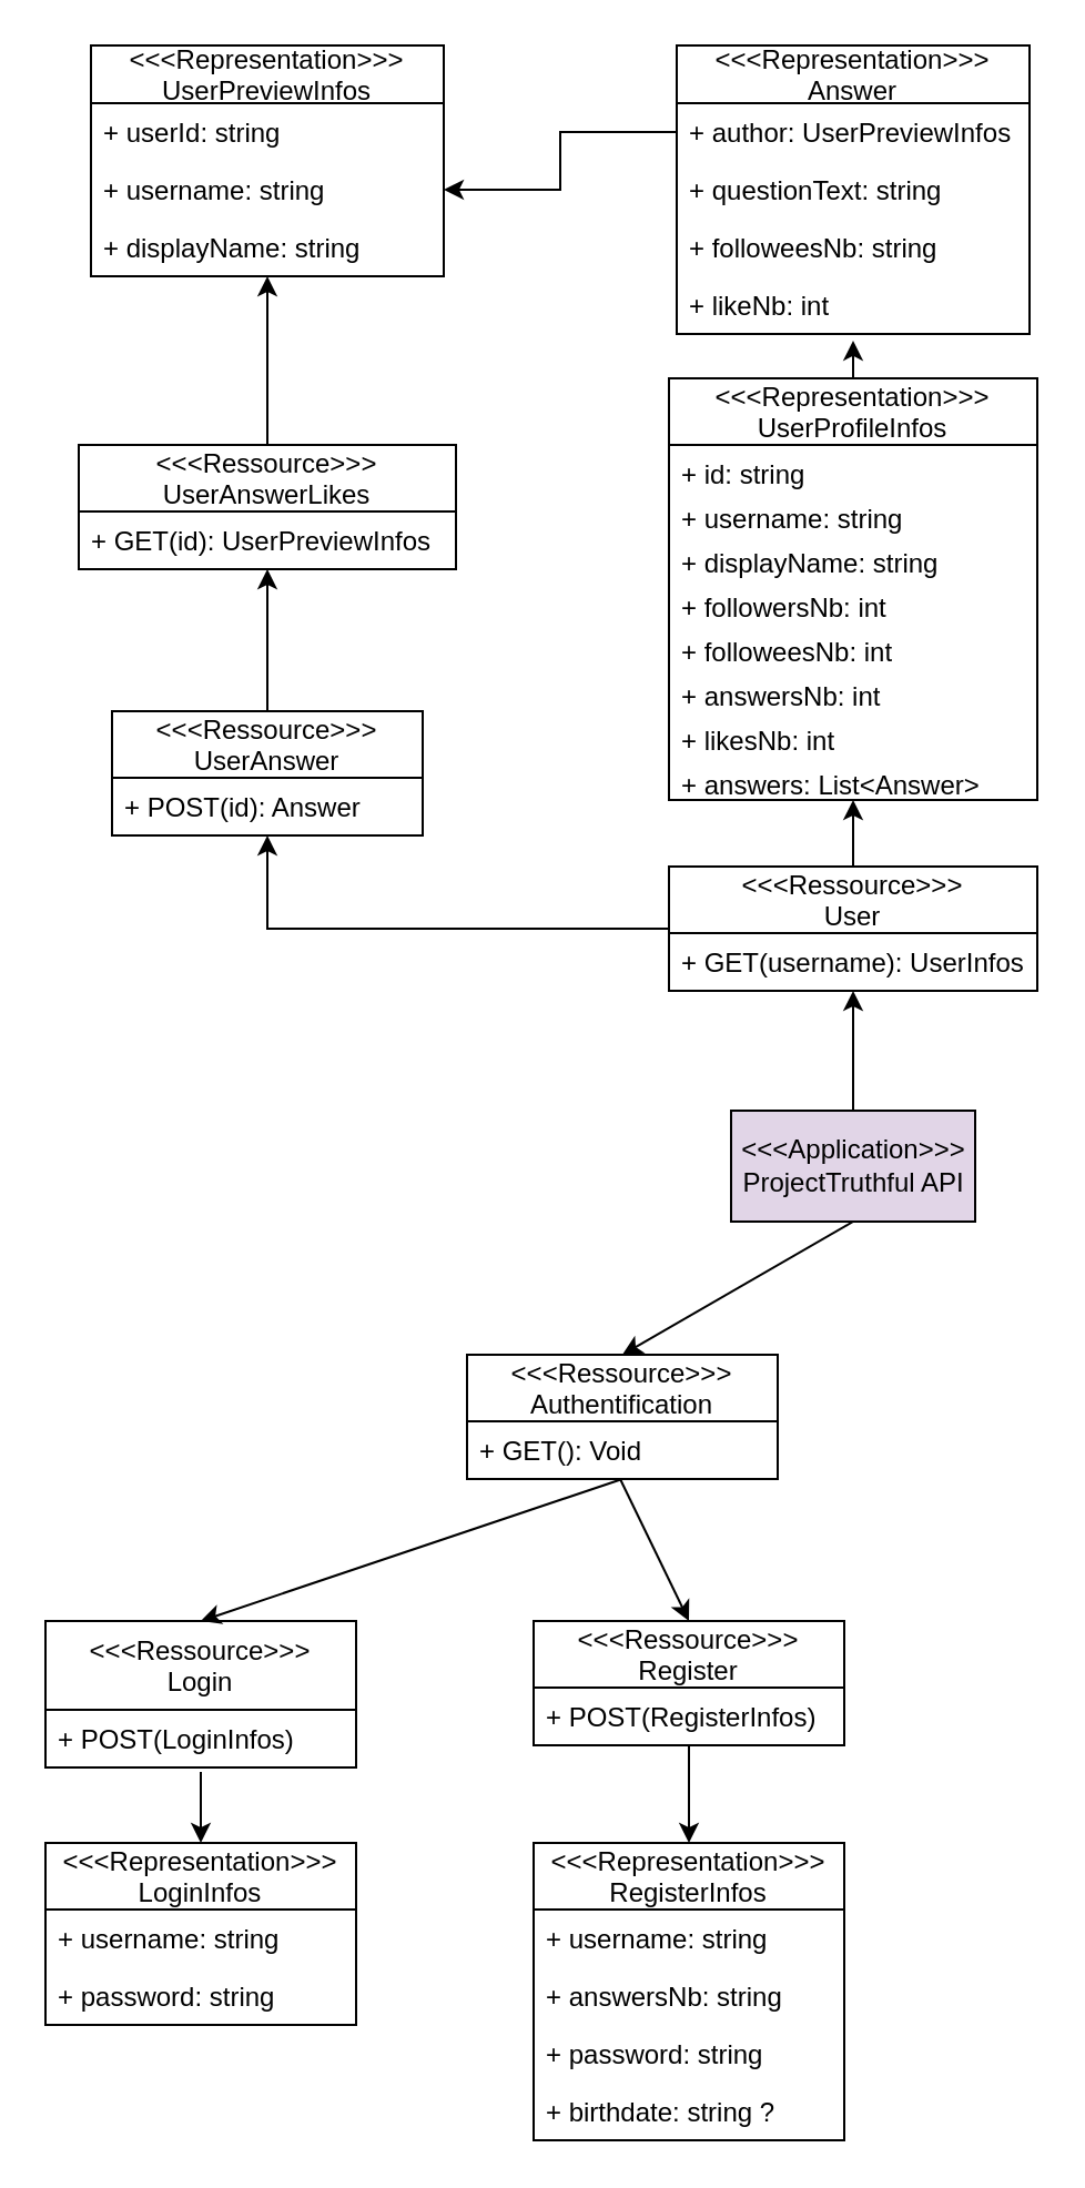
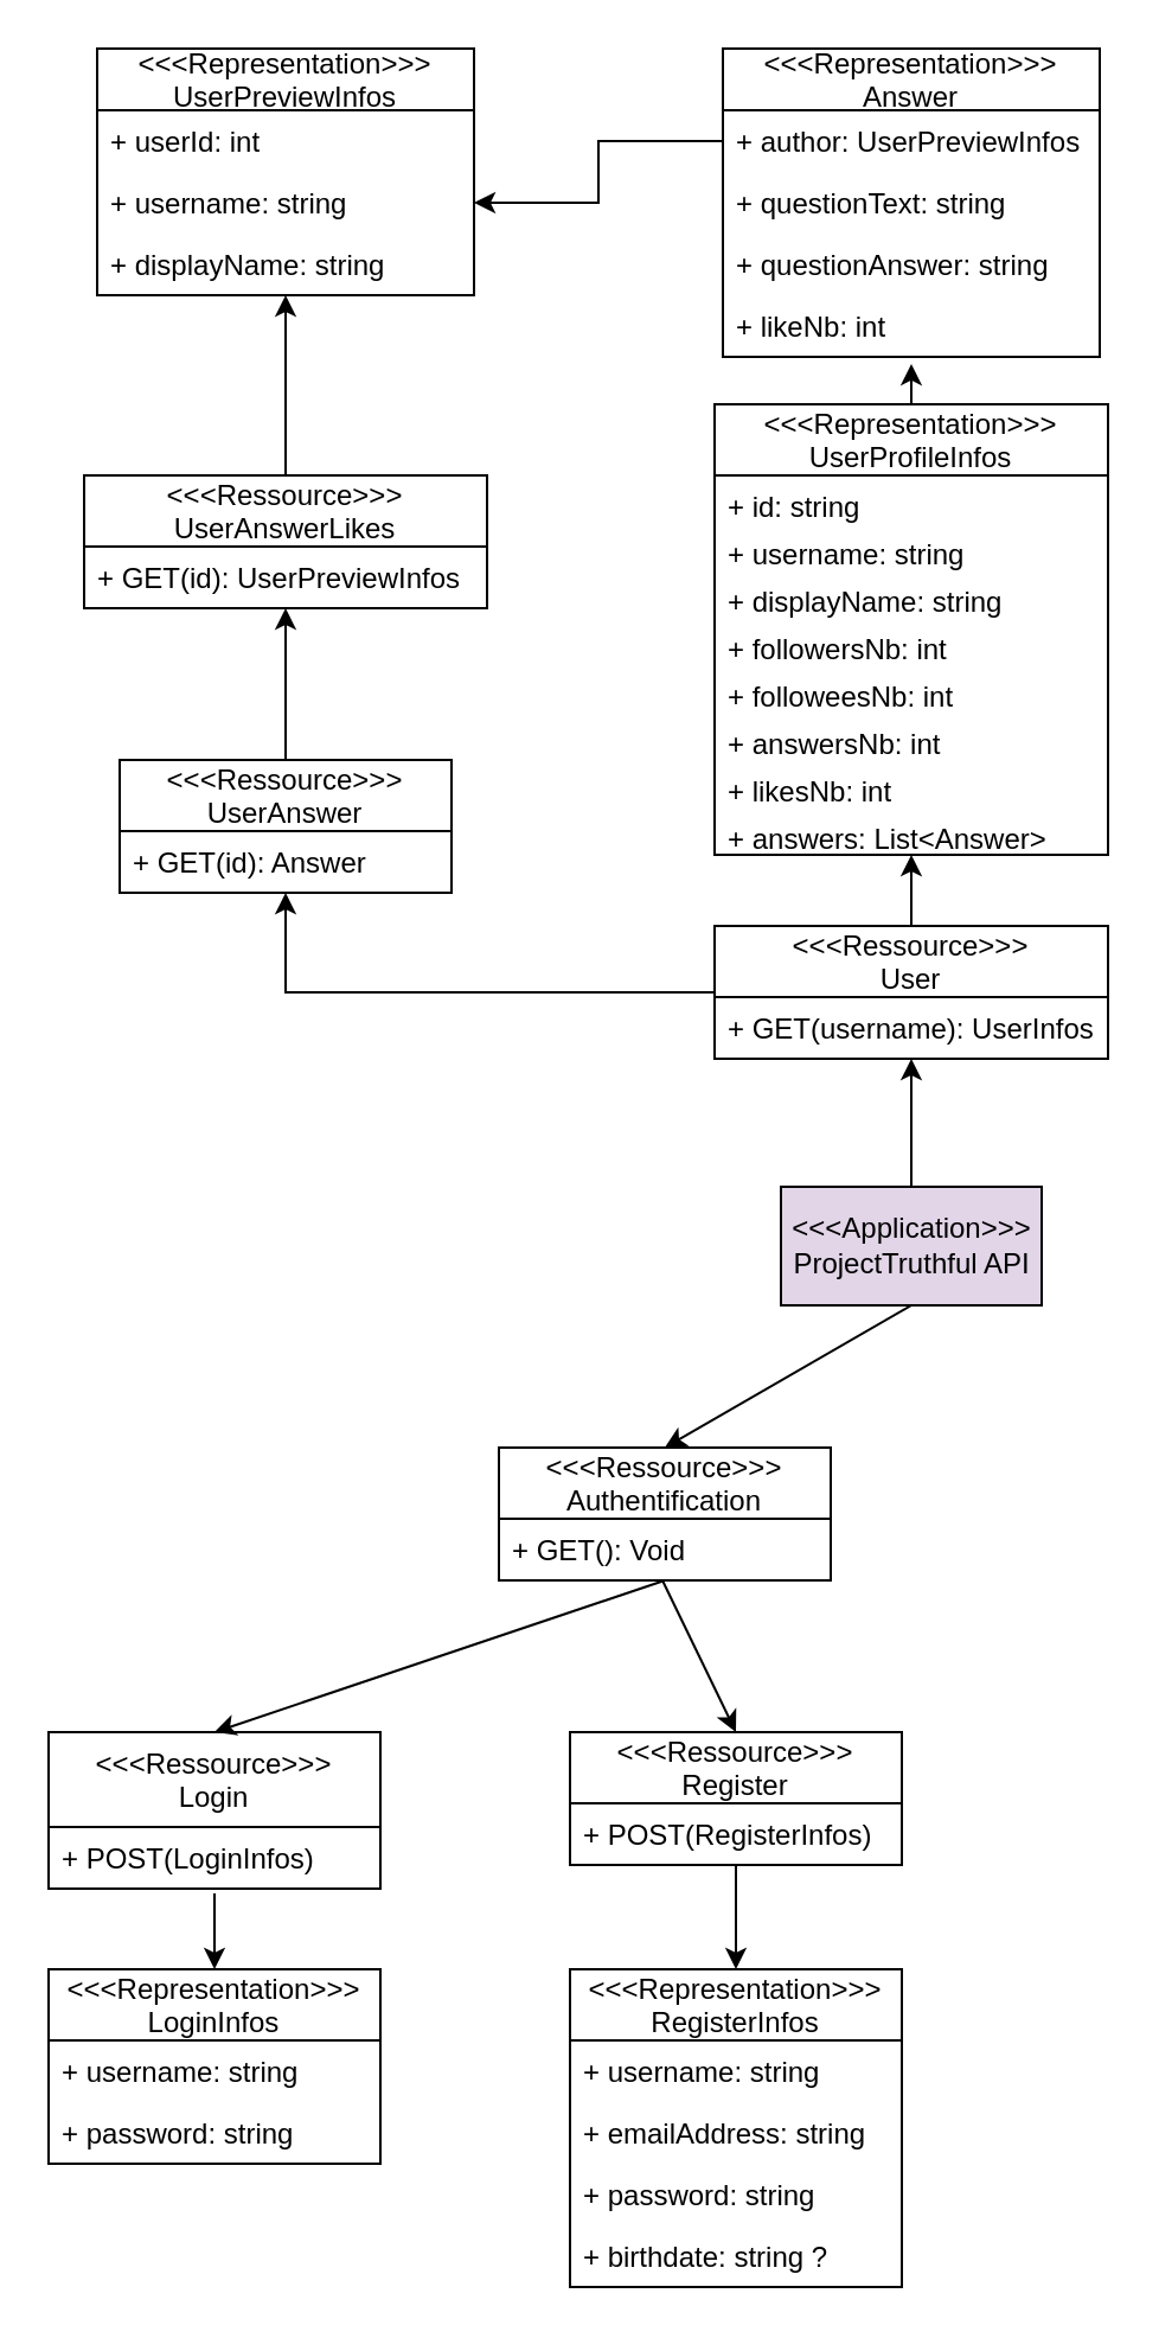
  <mxCell id="0" />
  <mxCell id="1" parent="0" />
  <mxCell id="2" style="edgeStyle=orthogonalEdgeStyle;rounded=0;orthogonalLoop=1;jettySize=auto;html=1;exitX=0.5;exitY=0;exitDx=0;exitDy=0;entryX=0.5;entryY=1;entryDx=0;entryDy=0;" edge="1" parent="1" source="3" target="25"><mxGeometry relative="1" as="geometry" /></mxCell>
  <mxCell id="3" value="&amp;lt;&amp;lt;&amp;lt;Application&amp;gt;&amp;gt;&amp;gt;&lt;br&gt;ProjectTruthful API" style="html=1;fillColor=#e1d5e7;" parent="1" vertex="1"><mxGeometry x="329" y="500" width="110" height="50" as="geometry" /></mxCell>
  <mxCell id="4" value="&lt;&lt;&lt;Ressource&gt;&gt;&gt;&#10;Authentification" style="swimlane;fontStyle=0;childLayout=stackLayout;horizontal=1;startSize=30;fillColor=none;horizontalStack=0;resizeParent=1;resizeParentMax=0;resizeLast=0;collapsible=1;marginBottom=0;" parent="1" vertex="1"><mxGeometry x="210" y="610" width="140" height="56" as="geometry"><mxRectangle x="240" y="670" width="130" height="30" as="alternateBounds" /></mxGeometry></mxCell>
  <mxCell id="5" value="" style="endArrow=classic;html=1;rounded=0;entryX=0.5;entryY=0;entryDx=0;entryDy=0;" parent="4" target="17" edge="1"><mxGeometry width="50" height="50" relative="1" as="geometry"><mxPoint x="70" y="56" as="sourcePoint" /><mxPoint x="120" y="6" as="targetPoint" /></mxGeometry></mxCell>
  <mxCell id="6" value="" style="endArrow=classic;html=1;rounded=0;entryX=0.5;entryY=0;entryDx=0;entryDy=0;" parent="4" target="9" edge="1"><mxGeometry width="50" height="50" relative="1" as="geometry"><mxPoint x="69" y="56" as="sourcePoint" /><mxPoint x="119" y="6" as="targetPoint" /></mxGeometry></mxCell>
  <mxCell id="7" value="+ GET(): Void" style="text;strokeColor=none;fillColor=none;align=left;verticalAlign=top;spacingLeft=4;spacingRight=4;overflow=hidden;rotatable=0;points=[[0,0.5],[1,0.5]];portConstraint=eastwest;" parent="4" vertex="1"><mxGeometry y="30" width="140" height="26" as="geometry" /></mxCell>
  <mxCell id="8" value="" style="endArrow=classic;html=1;rounded=0;entryX=0.5;entryY=0;entryDx=0;entryDy=0;exitX=0.5;exitY=1;exitDx=0;exitDy=0;" parent="1" source="3" target="4" edge="1"><mxGeometry width="50" height="50" relative="1" as="geometry"><mxPoint x="240" y="600" as="sourcePoint" /><mxPoint x="290" y="550" as="targetPoint" /></mxGeometry></mxCell>
  <mxCell id="9" value="&lt;&lt;&lt;Ressource&gt;&gt;&gt;&#10;Register" style="swimlane;fontStyle=0;childLayout=stackLayout;horizontal=1;startSize=30;fillColor=none;horizontalStack=0;resizeParent=1;resizeParentMax=0;resizeLast=0;collapsible=1;marginBottom=0;" parent="1" vertex="1"><mxGeometry x="240" y="730" width="140" height="56" as="geometry" /></mxCell>
  <mxCell id="10" value="+ POST(RegisterInfos)" style="text;strokeColor=none;fillColor=none;align=left;verticalAlign=top;spacingLeft=4;spacingRight=4;overflow=hidden;rotatable=0;points=[[0,0.5],[1,0.5]];portConstraint=eastwest;" parent="9" vertex="1"><mxGeometry y="30" width="140" height="26" as="geometry" /></mxCell>
  <mxCell id="11" value="&lt;&lt;&lt;Representation&gt;&gt;&gt;&#10;RegisterInfos" style="swimlane;fontStyle=0;childLayout=stackLayout;horizontal=1;startSize=30;fillColor=none;horizontalStack=0;resizeParent=1;resizeParentMax=0;resizeLast=0;collapsible=1;marginBottom=0;" parent="1" vertex="1"><mxGeometry x="240" y="830" width="140" height="134" as="geometry" /></mxCell>
  <mxCell id="12" value="+ username: string" style="text;strokeColor=none;fillColor=none;align=left;verticalAlign=top;spacingLeft=4;spacingRight=4;overflow=hidden;rotatable=0;points=[[0,0.5],[1,0.5]];portConstraint=eastwest;" parent="11" vertex="1"><mxGeometry y="30" width="140" height="26" as="geometry" /></mxCell>
- <mxCell id="13" value="+ answersNb: string" style="text;strokeColor=none;fillColor=none;align=left;verticalAlign=top;spacingLeft=4;spacingRight=4;overflow=hidden;rotatable=0;points=[[0,0.5],[1,0.5]];portConstraint=eastwest;" parent="11" vertex="1"><mxGeometry y="56" width="140" height="26" as="geometry" /></mxCell>
+ <mxCell id="13" value="+ emailAddress: string" style="text;strokeColor=none;fillColor=none;align=left;verticalAlign=top;spacingLeft=4;spacingRight=4;overflow=hidden;rotatable=0;points=[[0,0.5],[1,0.5]];portConstraint=eastwest;" parent="11" vertex="1"><mxGeometry y="56" width="140" height="26" as="geometry" /></mxCell>
  <mxCell id="14" value="+ password: string" style="text;strokeColor=none;fillColor=none;align=left;verticalAlign=top;spacingLeft=4;spacingRight=4;overflow=hidden;rotatable=0;points=[[0,0.5],[1,0.5]];portConstraint=eastwest;" parent="11" vertex="1"><mxGeometry y="82" width="140" height="26" as="geometry" /></mxCell>
  <mxCell id="15" value="+ birthdate: string ?" style="text;strokeColor=none;fillColor=none;align=left;verticalAlign=top;spacingLeft=4;spacingRight=4;overflow=hidden;rotatable=0;points=[[0,0.5],[1,0.5]];portConstraint=eastwest;" parent="11" vertex="1"><mxGeometry y="108" width="140" height="26" as="geometry" /></mxCell>
  <mxCell id="16" value="" style="endArrow=classic;html=1;rounded=0;entryX=0.5;entryY=0;entryDx=0;entryDy=0;" parent="1" target="11" edge="1"><mxGeometry width="50" height="50" relative="1" as="geometry"><mxPoint x="310" y="786" as="sourcePoint" /><mxPoint x="330" y="830" as="targetPoint" /></mxGeometry></mxCell>
  <mxCell id="17" value="&lt;&lt;&lt;Ressource&gt;&gt;&gt;&#10;Login" style="swimlane;fontStyle=0;childLayout=stackLayout;horizontal=1;startSize=40;fillColor=none;horizontalStack=0;resizeParent=1;resizeParentMax=0;resizeLast=0;collapsible=1;marginBottom=0;" parent="1" vertex="1"><mxGeometry x="20" y="730" width="140" height="66" as="geometry" /></mxCell>
  <mxCell id="18" value="" style="endArrow=classic;html=1;rounded=0;entryX=0.5;entryY=0;entryDx=0;entryDy=0;" parent="17" target="20" edge="1"><mxGeometry width="50" height="50" relative="1" as="geometry"><mxPoint x="70" y="68" as="sourcePoint" /><mxPoint x="120" y="18" as="targetPoint" /></mxGeometry></mxCell>
  <mxCell id="19" value="+ POST(LoginInfos)" style="text;strokeColor=none;fillColor=none;align=left;verticalAlign=top;spacingLeft=4;spacingRight=4;overflow=hidden;rotatable=0;points=[[0,0.5],[1,0.5]];portConstraint=eastwest;" parent="17" vertex="1"><mxGeometry y="40" width="140" height="26" as="geometry" /></mxCell>
  <mxCell id="20" value="&lt;&lt;&lt;Representation&gt;&gt;&gt;&#10;LoginInfos" style="swimlane;fontStyle=0;childLayout=stackLayout;horizontal=1;startSize=30;fillColor=none;horizontalStack=0;resizeParent=1;resizeParentMax=0;resizeLast=0;collapsible=1;marginBottom=0;" parent="1" vertex="1"><mxGeometry x="20" y="830" width="140" height="82" as="geometry" /></mxCell>
  <mxCell id="21" value="+ username: string" style="text;strokeColor=none;fillColor=none;align=left;verticalAlign=top;spacingLeft=4;spacingRight=4;overflow=hidden;rotatable=0;points=[[0,0.5],[1,0.5]];portConstraint=eastwest;" parent="20" vertex="1"><mxGeometry y="30" width="140" height="26" as="geometry" /></mxCell>
  <mxCell id="22" value="+ password: string" style="text;strokeColor=none;fillColor=none;align=left;verticalAlign=top;spacingLeft=4;spacingRight=4;overflow=hidden;rotatable=0;points=[[0,0.5],[1,0.5]];portConstraint=eastwest;" parent="20" vertex="1"><mxGeometry y="56" width="140" height="26" as="geometry" /></mxCell>
  <mxCell id="23" style="edgeStyle=orthogonalEdgeStyle;rounded=0;orthogonalLoop=1;jettySize=auto;html=1;exitX=0;exitY=0.5;exitDx=0;exitDy=0;entryX=0.5;entryY=1;entryDx=0;entryDy=0;" edge="1" parent="1" source="25" target="43"><mxGeometry relative="1" as="geometry" /></mxCell>
  <mxCell id="24" style="edgeStyle=orthogonalEdgeStyle;rounded=0;orthogonalLoop=1;jettySize=auto;html=1;entryX=0.5;entryY=1;entryDx=0;entryDy=0;entryPerimeter=0;" edge="1" parent="1" source="25" target="36"><mxGeometry relative="1" as="geometry" /></mxCell>
  <mxCell id="25" value="&lt;&lt;&lt;Ressource&gt;&gt;&gt;&#10;User" style="swimlane;fontStyle=0;childLayout=stackLayout;horizontal=1;startSize=30;fillColor=none;horizontalStack=0;resizeParent=1;resizeParentMax=0;resizeLast=0;collapsible=1;marginBottom=0;" vertex="1" parent="1"><mxGeometry x="301" y="390" width="166" height="56" as="geometry"><mxRectangle x="240" y="670" width="130" height="30" as="alternateBounds" /></mxGeometry></mxCell>
  <mxCell id="26" value="+ GET(username): UserInfos" style="text;strokeColor=none;fillColor=none;align=left;verticalAlign=top;spacingLeft=4;spacingRight=4;overflow=hidden;rotatable=0;points=[[0,0.5],[1,0.5]];portConstraint=eastwest;" vertex="1" parent="25"><mxGeometry y="30" width="166" height="26" as="geometry" /></mxCell>
  <mxCell id="27" style="edgeStyle=orthogonalEdgeStyle;rounded=0;orthogonalLoop=1;jettySize=auto;html=1;exitX=0.5;exitY=0;exitDx=0;exitDy=0;entryX=0.5;entryY=1.115;entryDx=0;entryDy=0;entryPerimeter=0;" edge="1" parent="1" source="28" target="41"><mxGeometry relative="1" as="geometry" /></mxCell>
  <mxCell id="28" value="&lt;&lt;&lt;Representation&gt;&gt;&gt;&#10;UserProfileInfos" style="swimlane;fontStyle=0;childLayout=stackLayout;horizontal=1;startSize=30;fillColor=none;horizontalStack=0;resizeParent=1;resizeParentMax=0;resizeLast=0;collapsible=1;marginBottom=0;" vertex="1" parent="1"><mxGeometry x="301" y="170" width="166" height="190" as="geometry"><mxRectangle x="240" y="670" width="130" height="30" as="alternateBounds" /></mxGeometry></mxCell>
  <mxCell id="29" value="+ id: string" style="text;strokeColor=none;fillColor=none;align=left;verticalAlign=top;spacingLeft=4;spacingRight=4;overflow=hidden;rotatable=0;points=[[0,0.5],[1,0.5]];portConstraint=eastwest;" vertex="1" parent="28"><mxGeometry y="30" width="166" height="20" as="geometry" /></mxCell>
  <mxCell id="30" value="+ username: string" style="text;strokeColor=none;fillColor=none;align=left;verticalAlign=top;spacingLeft=4;spacingRight=4;overflow=hidden;rotatable=0;points=[[0,0.5],[1,0.5]];portConstraint=eastwest;" vertex="1" parent="28"><mxGeometry y="50" width="166" height="20" as="geometry" /></mxCell>
  <mxCell id="31" value="+ displayName: string" style="text;strokeColor=none;fillColor=none;align=left;verticalAlign=top;spacingLeft=4;spacingRight=4;overflow=hidden;rotatable=0;points=[[0,0.5],[1,0.5]];portConstraint=eastwest;" vertex="1" parent="28"><mxGeometry y="70" width="166" height="20" as="geometry" /></mxCell>
  <mxCell id="32" value="+ followersNb: int" style="text;strokeColor=none;fillColor=none;align=left;verticalAlign=top;spacingLeft=4;spacingRight=4;overflow=hidden;rotatable=0;points=[[0,0.5],[1,0.5]];portConstraint=eastwest;" vertex="1" parent="28"><mxGeometry y="90" width="166" height="20" as="geometry" /></mxCell>
  <mxCell id="33" value="+ followeesNb: int" style="text;strokeColor=none;fillColor=none;align=left;verticalAlign=top;spacingLeft=4;spacingRight=4;overflow=hidden;rotatable=0;points=[[0,0.5],[1,0.5]];portConstraint=eastwest;" vertex="1" parent="28"><mxGeometry y="110" width="166" height="20" as="geometry" /></mxCell>
  <mxCell id="34" value="+ answersNb: int" style="text;strokeColor=none;fillColor=none;align=left;verticalAlign=top;spacingLeft=4;spacingRight=4;overflow=hidden;rotatable=0;points=[[0,0.5],[1,0.5]];portConstraint=eastwest;" vertex="1" parent="28"><mxGeometry y="130" width="166" height="20" as="geometry" /></mxCell>
  <mxCell id="35" value="+ likesNb: int" style="text;strokeColor=none;fillColor=none;align=left;verticalAlign=top;spacingLeft=4;spacingRight=4;overflow=hidden;rotatable=0;points=[[0,0.5],[1,0.5]];portConstraint=eastwest;" vertex="1" parent="28"><mxGeometry y="150" width="166" height="20" as="geometry" /></mxCell>
  <mxCell id="36" value="+ answers: List&lt;Answer&gt;" style="text;strokeColor=none;fillColor=none;align=left;verticalAlign=top;spacingLeft=4;spacingRight=4;overflow=hidden;rotatable=0;points=[[0,0.5],[1,0.5]];portConstraint=eastwest;" vertex="1" parent="28"><mxGeometry y="170" width="166" height="20" as="geometry" /></mxCell>
  <mxCell id="37" value="&lt;&lt;&lt;Representation&gt;&gt;&gt;&#10;Answer" style="swimlane;fontStyle=0;childLayout=stackLayout;horizontal=1;startSize=26;fillColor=none;horizontalStack=0;resizeParent=1;resizeParentMax=0;resizeLast=0;collapsible=1;marginBottom=0;" vertex="1" parent="1"><mxGeometry x="304.5" y="20" width="159" height="130" as="geometry" /></mxCell>
  <mxCell id="38" value="+ author: UserPreviewInfos" style="text;strokeColor=none;fillColor=none;align=left;verticalAlign=top;spacingLeft=4;spacingRight=4;overflow=hidden;rotatable=0;points=[[0,0.5],[1,0.5]];portConstraint=eastwest;" vertex="1" parent="37"><mxGeometry y="26" width="159" height="26" as="geometry" /></mxCell>
  <mxCell id="39" value="+ questionText: string" style="text;strokeColor=none;fillColor=none;align=left;verticalAlign=top;spacingLeft=4;spacingRight=4;overflow=hidden;rotatable=0;points=[[0,0.5],[1,0.5]];portConstraint=eastwest;" vertex="1" parent="37"><mxGeometry y="52" width="159" height="26" as="geometry" /></mxCell>
- <mxCell id="40" value="+ followeesNb: string" style="text;strokeColor=none;fillColor=none;align=left;verticalAlign=top;spacingLeft=4;spacingRight=4;overflow=hidden;rotatable=0;points=[[0,0.5],[1,0.5]];portConstraint=eastwest;" vertex="1" parent="37"><mxGeometry y="78" width="159" height="26" as="geometry" /></mxCell>
+ <mxCell id="40" value="+ questionAnswer: string" style="text;strokeColor=none;fillColor=none;align=left;verticalAlign=top;spacingLeft=4;spacingRight=4;overflow=hidden;rotatable=0;points=[[0,0.5],[1,0.5]];portConstraint=eastwest;" vertex="1" parent="37"><mxGeometry y="78" width="159" height="26" as="geometry" /></mxCell>
  <mxCell id="41" value="+ likeNb: int" style="text;strokeColor=none;fillColor=none;align=left;verticalAlign=top;spacingLeft=4;spacingRight=4;overflow=hidden;rotatable=0;points=[[0,0.5],[1,0.5]];portConstraint=eastwest;" vertex="1" parent="37"><mxGeometry y="104" width="159" height="26" as="geometry" /></mxCell>
  <mxCell id="42" style="edgeStyle=orthogonalEdgeStyle;rounded=0;orthogonalLoop=1;jettySize=auto;html=1;exitX=0.5;exitY=0;exitDx=0;exitDy=0;entryX=0.5;entryY=1;entryDx=0;entryDy=0;" edge="1" parent="1" source="43" target="46"><mxGeometry relative="1" as="geometry" /></mxCell>
  <mxCell id="43" value="&lt;&lt;&lt;Ressource&gt;&gt;&gt;&#10;UserAnswer" style="swimlane;fontStyle=0;childLayout=stackLayout;horizontal=1;startSize=30;fillColor=none;horizontalStack=0;resizeParent=1;resizeParentMax=0;resizeLast=0;collapsible=1;marginBottom=0;" vertex="1" parent="1"><mxGeometry x="50" y="320" width="140" height="56" as="geometry" /></mxCell>
- <mxCell id="44" value="+ POST(id): Answer" style="text;strokeColor=none;fillColor=none;align=left;verticalAlign=top;spacingLeft=4;spacingRight=4;overflow=hidden;rotatable=0;points=[[0,0.5],[1,0.5]];portConstraint=eastwest;" vertex="1" parent="43"><mxGeometry y="30" width="140" height="26" as="geometry" /></mxCell>
+ <mxCell id="44" value="+ GET(id): Answer" style="text;strokeColor=none;fillColor=none;align=left;verticalAlign=top;spacingLeft=4;spacingRight=4;overflow=hidden;rotatable=0;points=[[0,0.5],[1,0.5]];portConstraint=eastwest;" vertex="1" parent="43"><mxGeometry y="30" width="140" height="26" as="geometry" /></mxCell>
  <mxCell id="45" style="edgeStyle=orthogonalEdgeStyle;rounded=0;orthogonalLoop=1;jettySize=auto;html=1;exitX=0.5;exitY=0;exitDx=0;exitDy=0;entryX=0.5;entryY=1;entryDx=0;entryDy=0;" edge="1" parent="1" source="46" target="48"><mxGeometry relative="1" as="geometry" /></mxCell>
  <mxCell id="46" value="&lt;&lt;&lt;Ressource&gt;&gt;&gt;&#10;UserAnswerLikes" style="swimlane;fontStyle=0;childLayout=stackLayout;horizontal=1;startSize=30;fillColor=none;horizontalStack=0;resizeParent=1;resizeParentMax=0;resizeLast=0;collapsible=1;marginBottom=0;" vertex="1" parent="1"><mxGeometry x="35" y="200" width="170" height="56" as="geometry" /></mxCell>
  <mxCell id="47" value="+ GET(id): UserPreviewInfos" style="text;strokeColor=none;fillColor=none;align=left;verticalAlign=top;spacingLeft=4;spacingRight=4;overflow=hidden;rotatable=0;points=[[0,0.5],[1,0.5]];portConstraint=eastwest;" vertex="1" parent="46"><mxGeometry y="30" width="170" height="26" as="geometry" /></mxCell>
  <mxCell id="48" value="&lt;&lt;&lt;Representation&gt;&gt;&gt;&#10;UserPreviewInfos" style="swimlane;fontStyle=0;childLayout=stackLayout;horizontal=1;startSize=26;fillColor=none;horizontalStack=0;resizeParent=1;resizeParentMax=0;resizeLast=0;collapsible=1;marginBottom=0;" vertex="1" parent="1"><mxGeometry x="40.5" y="20" width="159" height="104" as="geometry" /></mxCell>
- <mxCell id="49" value="+ userId: string" style="text;strokeColor=none;fillColor=none;align=left;verticalAlign=top;spacingLeft=4;spacingRight=4;overflow=hidden;rotatable=0;points=[[0,0.5],[1,0.5]];portConstraint=eastwest;" vertex="1" parent="48"><mxGeometry y="26" width="159" height="26" as="geometry" /></mxCell>
+ <mxCell id="49" value="+ userId: int" style="text;strokeColor=none;fillColor=none;align=left;verticalAlign=top;spacingLeft=4;spacingRight=4;overflow=hidden;rotatable=0;points=[[0,0.5],[1,0.5]];portConstraint=eastwest;" vertex="1" parent="48"><mxGeometry y="26" width="159" height="26" as="geometry" /></mxCell>
  <mxCell id="50" value="+ username: string" style="text;strokeColor=none;fillColor=none;align=left;verticalAlign=top;spacingLeft=4;spacingRight=4;overflow=hidden;rotatable=0;points=[[0,0.5],[1,0.5]];portConstraint=eastwest;" vertex="1" parent="48"><mxGeometry y="52" width="159" height="26" as="geometry" /></mxCell>
  <mxCell id="51" value="+ displayName: string" style="text;strokeColor=none;fillColor=none;align=left;verticalAlign=top;spacingLeft=4;spacingRight=4;overflow=hidden;rotatable=0;points=[[0,0.5],[1,0.5]];portConstraint=eastwest;" vertex="1" parent="48"><mxGeometry y="78" width="159" height="26" as="geometry" /></mxCell>
  <mxCell id="52" style="edgeStyle=orthogonalEdgeStyle;rounded=0;orthogonalLoop=1;jettySize=auto;html=1;entryX=1;entryY=0.5;entryDx=0;entryDy=0;" edge="1" parent="1" source="38" target="50"><mxGeometry relative="1" as="geometry" /></mxCell>
